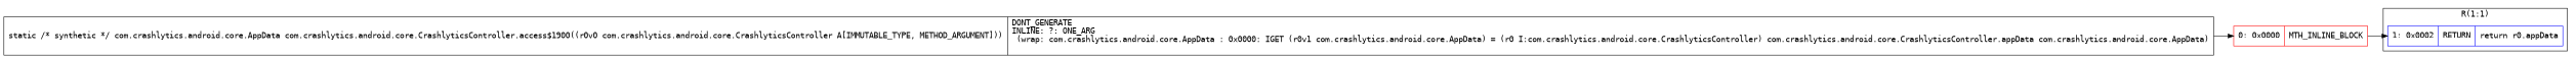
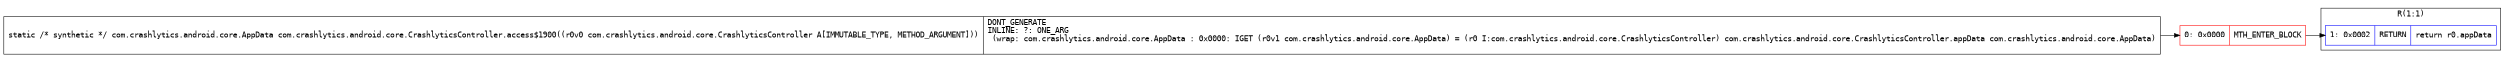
  digraph {
    rankdir=LR
    fontname="DejaVu Sans Mono"
    node [shape=record fontname="DejaVu Sans Mono"]
    edge [fontname="DejaVu Sans Mono"]
    n1 [color=blue label="{1\:\ 0x0002|RETURN\l|return r0.appData\l}"]
-   n2 [color=red label="{0\:\ 0x0000|MTH_INLINE_BLOCK\l}"]
+   n2 [color=red label="{0\:\ 0x0000|MTH_ENTER_BLOCK\l}"]
    n3 [label="{static \/* synthetic *\/ com.crashlytics.android.core.AppData com.crashlytics.android.core.CrashlyticsController.access$1900((r0v0 com.crashlytics.android.core.CrashlyticsController A[IMMUTABLE_TYPE, METHOD_ARGUMENT]))  | DONT_GENERATE\lINLINE: ?: ONE_ARG  \l  (wrap: com.crashlytics.android.core.AppData : 0x0000: IGET  (r0v1 com.crashlytics.android.core.AppData) = (r0 I:com.crashlytics.android.core.CrashlyticsController) com.crashlytics.android.core.CrashlyticsController.appData com.crashlytics.android.core.AppData)\l\l}"]
    subgraph cluster_1 {
      label="R(1:1)"
      n1
    }
    n2 -> n1
    n3 -> n2
  }
